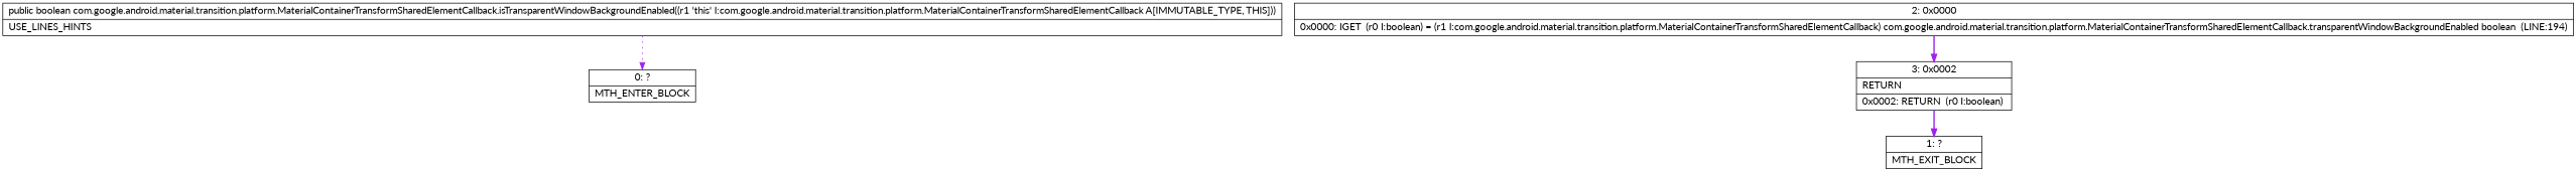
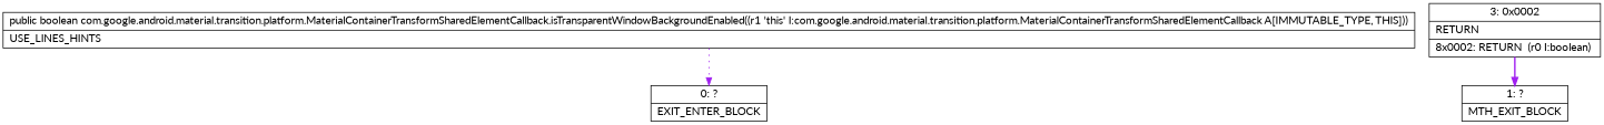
  digraph {
    fontname=Lato
    node [fontname=Lato shape=record]
    edge [color=purple fontname=Lato style=bold]
-   n1 [label="{0\:\ ?|MTH_ENTER_BLOCK\l}"]
-   n2 [label="{2\:\ 0x0000|0x0000: IGET  (r0 I:boolean) = (r1 I:com.google.android.material.transition.platform.MaterialContainerTransformSharedElementCallback) com.google.android.material.transition.platform.MaterialContainerTransformSharedElementCallback.transparentWindowBackgroundEnabled boolean  (LINE:194)\l}"]
-   n3 [label="{3\:\ 0x0002|RETURN\l|0x0002: RETURN  (r0 I:boolean) \l}"]
+   n1 [label="{0\:\ ?|EXIT_ENTER_BLOCK\l}"]
+   n3 [label="{3\:\ 0x0002|RETURN\l|8x0002: RETURN  (r0 I:boolean) \l}"]
    n4 [label="{1\:\ ?|MTH_EXIT_BLOCK\l}"]
    n5 [label="{public boolean com.google.android.material.transition.platform.MaterialContainerTransformSharedElementCallback.isTransparentWindowBackgroundEnabled((r1 'this' I:com.google.android.material.transition.platform.MaterialContainerTransformSharedElementCallback A[IMMUTABLE_TYPE, THIS]))  | USE_LINES_HINTS\l}"]
-   n2 -> n3
    n3 -> n4
    n5 -> n1 [style=dotted]
  }
